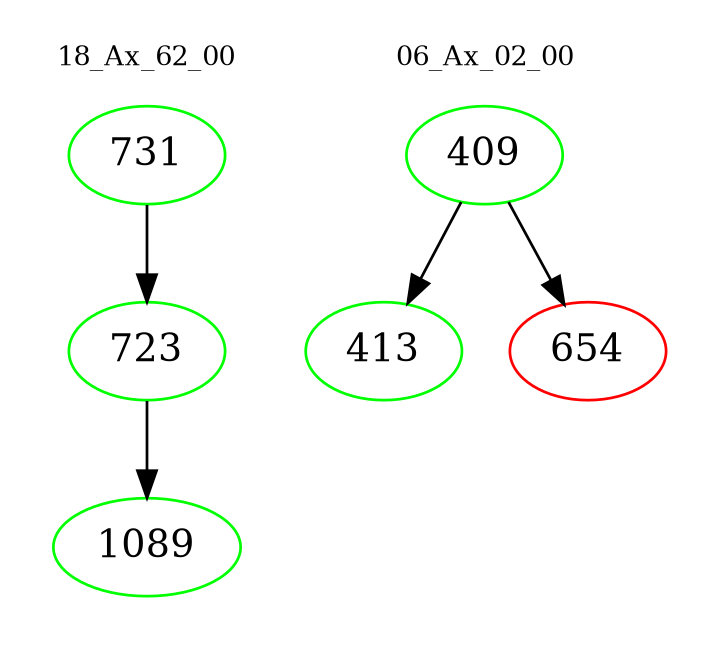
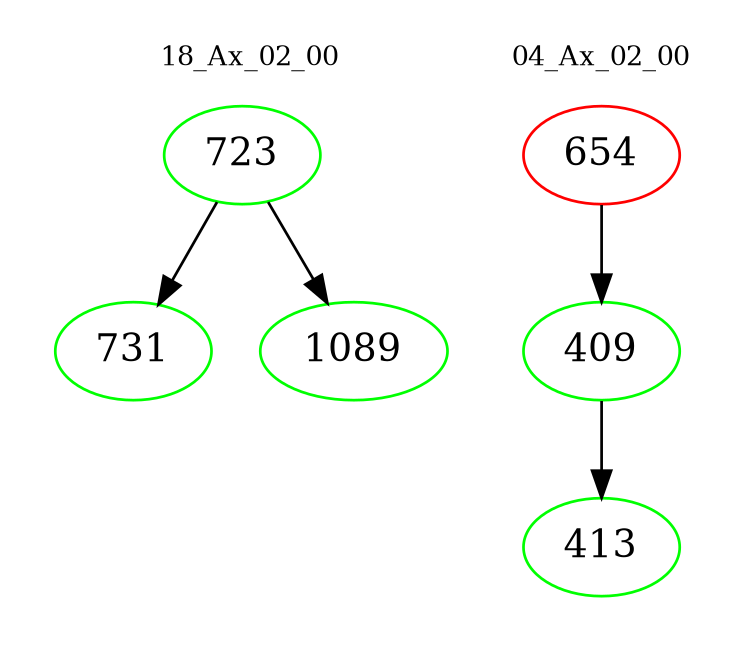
  digraph {
    node [color=green]
    edge [color=black]
    n1 [label=723]
    n2 [label=731]
    n3 [label=1089]
    n4 [label=409]
    n5 [label=413]
    n6 [color=red label=654]
    subgraph cluster_1 {
      color=white
      fontsize=10
-     label="18_Ax_62_00"
+     label="18_Ax_02_00"
      n1
      n2
      n3
    }
    subgraph cluster_2 {
      color=white
      fontsize=10
-     label="06_Ax_02_00"
+     label="04_Ax_02_00"
      n4
      n5
      n6
    }
-   n2 -> n1
+   n1 -> n2
    n1 -> n3
    n4 -> n5
-   n4 -> n6
+   n6 -> n4
  }
